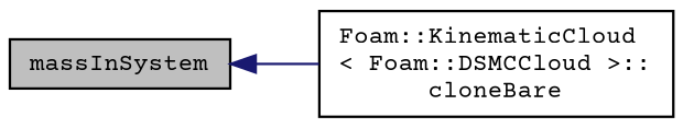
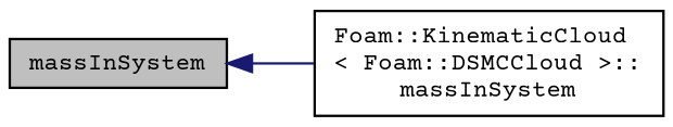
  digraph {
    rankdir=LR
    fontname="Courier Prime"
    node [color=black fontname="Courier Prime" fontsize=10 shape=record]
    n1 [fillcolor=grey75 fontcolor=black height=0.2 label=massInSystem style=filled width=0.4]
-   n2 [height=0.2 label="Foam::KinematicCloud\l\< Foam::DSMCCloud \>::\lcloneBare" width=0.4]
+   n2 [height=0.2 label="Foam::KinematicCloud\l\< Foam::DSMCCloud \>::\lmassInSystem" width=0.4]
    n1 -> n2 [color=midnightblue dir=back fontname="Courier Prime" fontsize=10 labelfontname=Helvetica labelfontsize=10 style=solid]
  }
